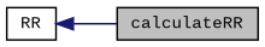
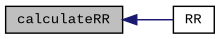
  digraph {
    rankdir=LR
    fontname="Liberation Mono"
    node [color=black fontname="Liberation Mono" fontsize=10 shape=record]
    n1 [fillcolor=grey75 fontcolor=black height=0.2 label=calculateRR style=filled width=0.4]
    n2 [height=0.2 label=RR width=0.4]
-   n2 -> n1 [color=midnightblue dir=back fontname="Liberation Mono" fontsize=10 labelfontname=Helvetica labelfontsize=10 style=solid]
+   n1 -> n2 [color=midnightblue dir=back fontname="Liberation Mono" fontsize=10 labelfontname=Helvetica labelfontsize=10 style=solid]
  }
